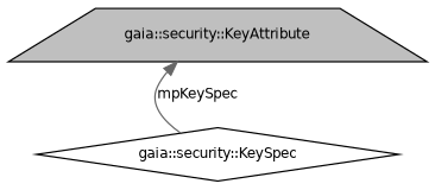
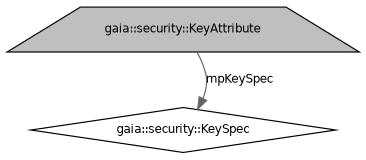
  digraph {
    node [color=black fontname=Helvetica fontsize=10 style=filled]
    n1 [fillcolor=grey75 fontcolor=black height=0.2 label="gaia::security::KeyAttribute" shape=trapezium width=0.4]
    n2 [fillcolor=white height=0.2 label="gaia::security::KeySpec" shape=diamond width=0.4]
-   n1 -> n2 [color=gray40 dir=back fontname=Helvetica fontsize=10 label=mpKeySpec labelfontname=Helvetica labelfontsize=10 style=solid]
+   n2 -> n1 [color=gray40 dir=back fontname=Helvetica fontsize=10 label=mpKeySpec labelfontname=Helvetica labelfontsize=10 style=solid]
  }
